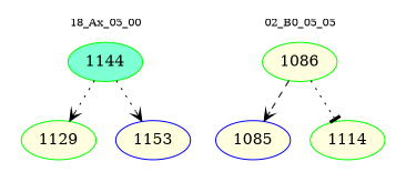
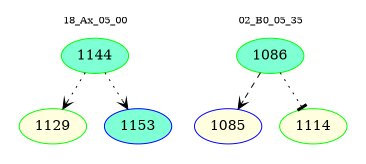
  digraph {
    node [color=green fillcolor=lightyellow style=filled]
    edge [arrowhead=vee color=black style=dotted]
    n1 [fillcolor=aquamarine label=1144]
    n2 [label=1129]
-   n3 [color=blue label=1153]
-   n4 [label=1086]
+   n3 [color=blue fillcolor=aquamarine label=1153]
+   n4 [fillcolor=aquamarine label=1086]
    n5 [color=blue label=1085]
    n6 [label=1114]
    subgraph cluster_1 {
      color=white
      fontsize=10
      label="18_Ax_05_00"
      n1
      n2
      n3
    }
    subgraph cluster_2 {
      color=white
      fontsize=10
-     label="02_B0_05_05"
+     label="02_B0_05_35"
      n4
      n5
      n6
    }
    n1 -> n2
    n1 -> n3
    n4 -> n5 [style=dashed]
    n4 -> n6 [arrowhead=tee]
  }
